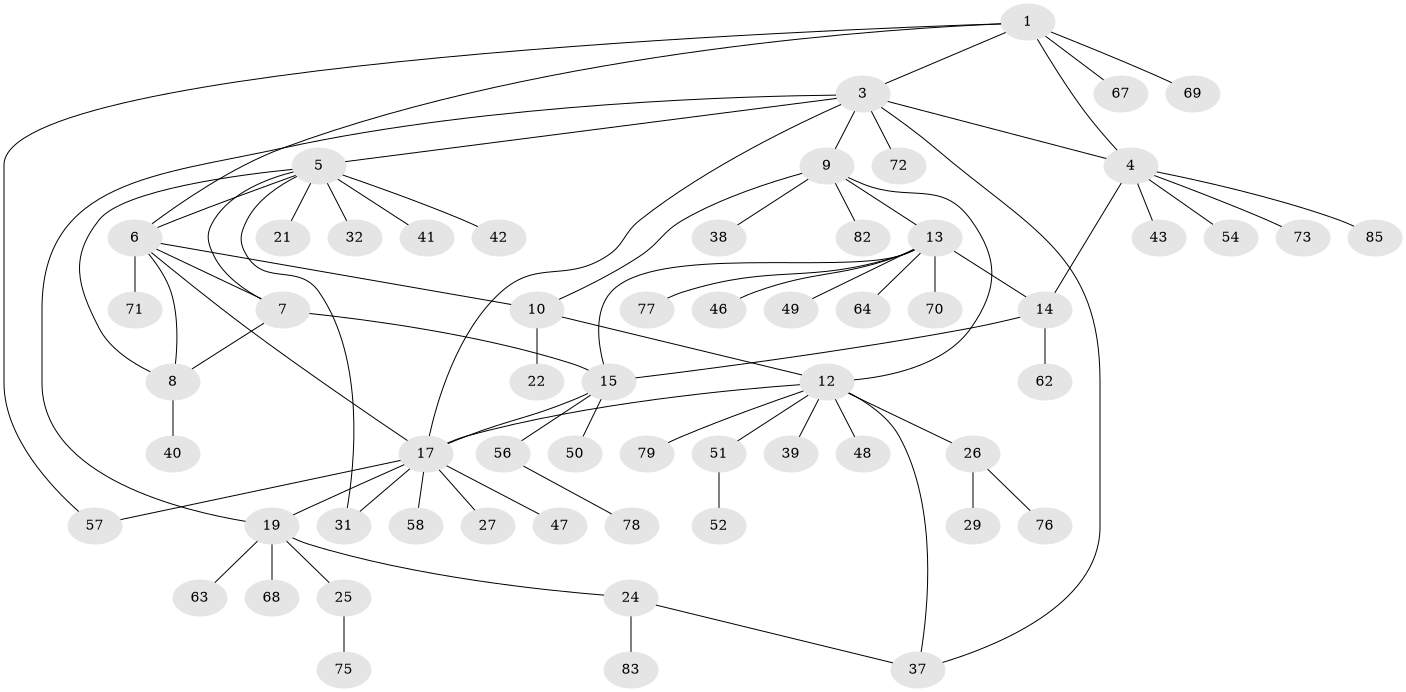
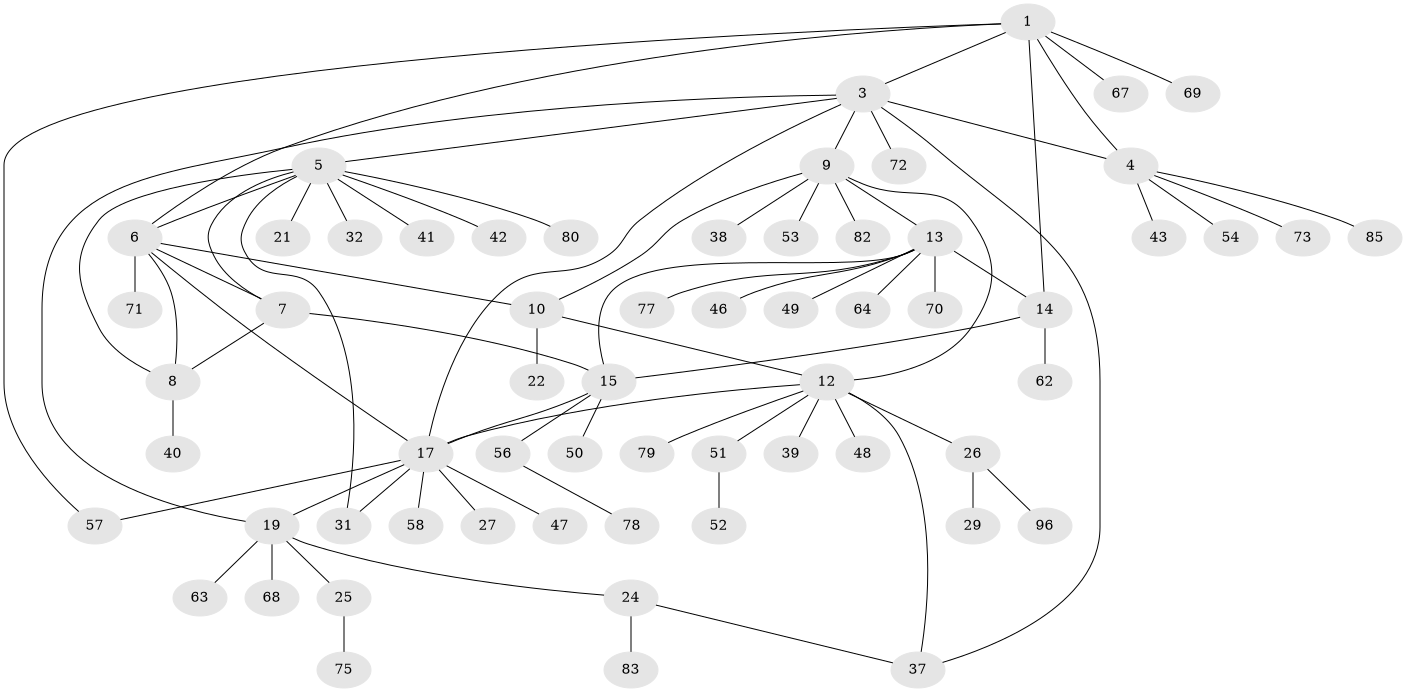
  graph {
    node [color=gray90 style=filled]
    1 [super="+2"]
    3 [super="+20"]
    4 [super="+28"]
    6 [super="+60"]
    14 [super="+23"]
    57
    67
    69
    5 [super="+55"]
    9 [super="+11"]
    17 [super="+18"]
    19 [super="+65"]
    n13 [label=37 super="+83"]
    72
    43 [super="+45"]
    54
    73
    85
    7 [super="+35"]
    8 [super="+59"]
    10 [super="+33"]
    71
    15 [super="+34"]
    62
    21
    31 [super="+66"]
    32
    41
    42 [super="+61"]
+   80
    12 [super="+37"]
    13 [super="+16"]
    38
+   53
    82
    27
    47 [super="+86"]
    58
    24 [super="+30"]
    25 [super="+44"]
    63
    68
    40
    22
    50
    56
    26
    39
    48
    51
    79
    46
    49 [super="+74"]
    64
    70
    77
    29
-   76
+   76 [label=96]
    52
    78 [super="+84"]
    n61 [label=83]
    75
    1 -- 3 [weight=2]
    1 -- 4 [weight=2]
    1 -- 6
-   4 -- 14
+   1 -- 14
    1 -- 57
    1 -- 67
    1 -- 69
    3 -- 4
    3 -- 5
    3 -- 9
    3 -- 17 [weight=2]
    3 -- 19
    3 -- n13
    3 -- 72
    4 -- 43
    4 -- 54
    4 -- 73
    4 -- 85
    6 -- 17
    6 -- 7
    6 -- 8
    6 -- 10
    6 -- 71
    14 -- 15
    14 -- 62
    5 -- 6
    5 -- 7
    5 -- 8
    5 -- 21
    5 -- 31
    5 -- 32
    5 -- 41
    5 -- 42
+   5 -- 80
    9 -- 10 [weight=2]
    9 -- 12 [weight=2]
    9 -- 13
    9 -- 38
+   9 -- 53
    9 -- 82
    17 -- 57
    17 -- 19 [weight=2]
    17 -- 31
    17 -- 27
    17 -- 47
    17 -- 58
    19 -- 24
    19 -- 25
    19 -- 63
    19 -- 68
    7 -- 8
    7 -- 15
    8 -- 40
    10 -- 12
    10 -- 22
    15 -- 17
    15 -- 50
    15 -- 56
    12 -- 17
    12 -- n13
    12 -- 26
    12 -- 39
    12 -- 48
    12 -- 51
    12 -- 79
    13 -- 14 [weight=2]
    13 -- 15 [weight=2]
    13 -- 46
    13 -- 49
    13 -- 64
    13 -- 70
    13 -- 77
    24 -- n13
    24 -- n61
    25 -- 75
    56 -- 78
    26 -- 29
    26 -- 76
    51 -- 52
  }
